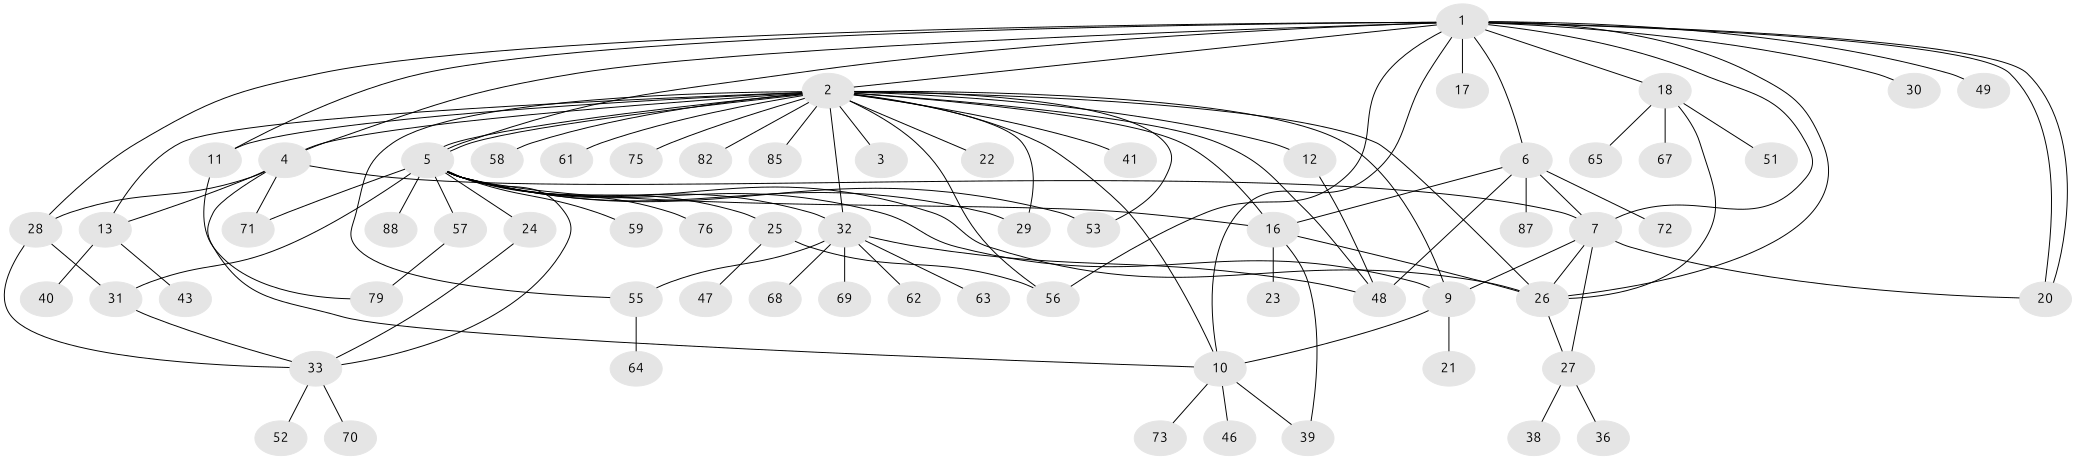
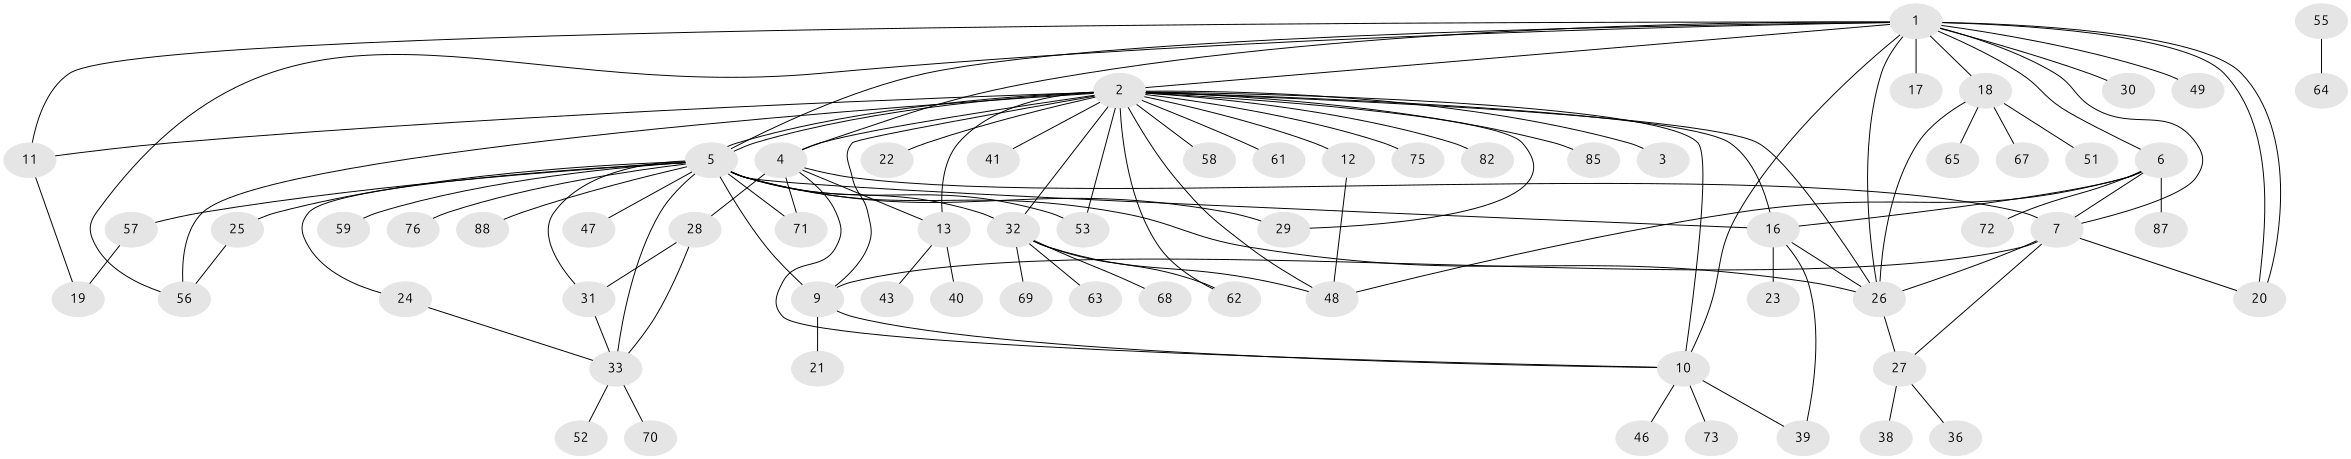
  graph {
    fontname=Ubuntu
    node [color=gray90 fontname=Ubuntu style=filled]
    edge [fontname=Ubuntu]
    1 [super="+77"]
    2 [super="+8"]
    4 [super="+54"]
    5 [super="+15"]
    6 [super="+14"]
    7 [super="+66"]
    10 [super="+19"]
    11 [super="+84"]
    17 [super="+50"]
    18 [super="+44"]
    20 [super="+35"]
    26 [super="+42"]
    28 [super="+86"]
    30
    49
    56 [super="+78"]
    3
    9
    12
    13
    16 [super="+74"]
    22
    29
    32 [super="+45"]
    41
    48 [super="+83"]
    53 [super="+81"]
    58
    61
    62
    75
    82
    85
    71 [super="+80"]
    24
    25
    31
    33 [super="+34"]
    47
    57
    59
    76
    88
    72
    87
    27 [super="+37"]
    39
    46
    73
-   79
+   79 [label=19]
    51
    65
    67
    21
    40
    43
    23
    55 [super="+60"]
    63
    68
    69
    52
    70
    36
    38
    64
    1 -- 2
    1 -- 4 [weight=2]
    1 -- 5
    1 -- 6
    1 -- 7
    1 -- 10
    1 -- 11
    1 -- 17 [weight=2]
    1 -- 18
    1 -- 20
    1 -- 20
    1 -- 26
-   1 -- 28
    1 -- 30
    1 -- 49
    1 -- 56
    2 -- 4 [weight=2]
    2 -- 5 [weight=2]
    2 -- 5
    2 -- 10
    2 -- 11
    2 -- 26
    2 -- 56
    2 -- 3
    2 -- 9
    2 -- 12
    2 -- 13
    2 -- 16
    2 -- 22
    2 -- 29
    2 -- 32
    2 -- 41
    2 -- 48
    2 -- 53
    2 -- 58
    2 -- 61
-   2 -- 55
+   2 -- 62
    2 -- 75
    2 -- 82
    2 -- 85
    4 -- 7
    4 -- 10
    4 -- 28
    4 -- 13
    4 -- 71
    5 -- 26
    5 -- 9 [weight=2]
    5 -- 16
    5 -- 29
    5 -- 32
    5 -- 53
    5 -- 71
    5 -- 24
    5 -- 25
    5 -- 31
    5 -- 33
-   25 -- 47
+   5 -- 47
    5 -- 57
    5 -- 59 [weight=2]
    5 -- 76
    5 -- 88
    6 -- 7
    6 -- 16
    6 -- 48
    6 -- 72
    6 -- 87
    7 -- 20
    7 -- 26
    7 -- 9
    7 -- 27
    10 -- 39
    10 -- 46
    10 -- 73
    11 -- 79
    18 -- 26
    18 -- 51
    18 -- 65
    18 -- 67
    26 -- 27
    28 -- 31
    28 -- 33
    9 -- 10
    9 -- 21
    12 -- 48
    13 -- 40
    13 -- 43
    16 -- 26
    16 -- 39
    16 -- 23
    32 -- 48
    32 -- 62
-   32 -- 55
    32 -- 63 [weight=2]
    32 -- 68
    32 -- 69
    24 -- 33
    25 -- 56
    31 -- 33
    33 -- 52
    33 -- 70
    57 -- 79
    27 -- 36
    27 -- 38
    55 -- 64
  }
